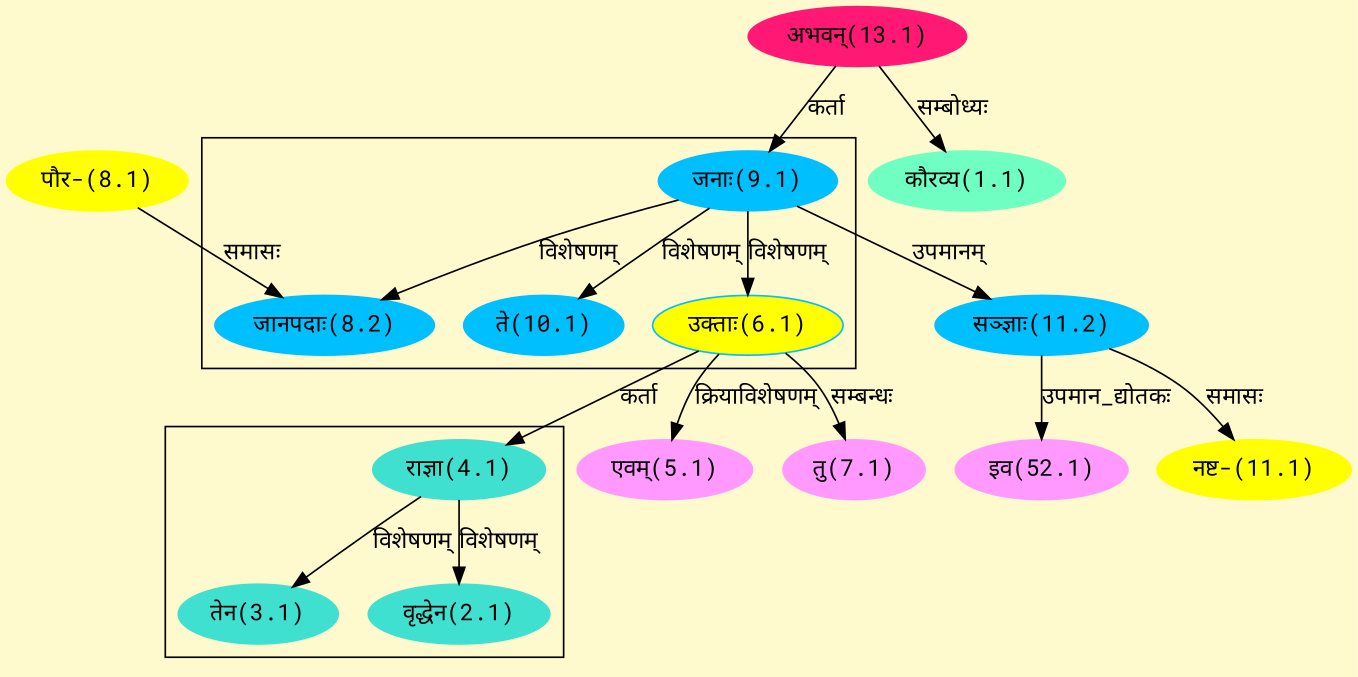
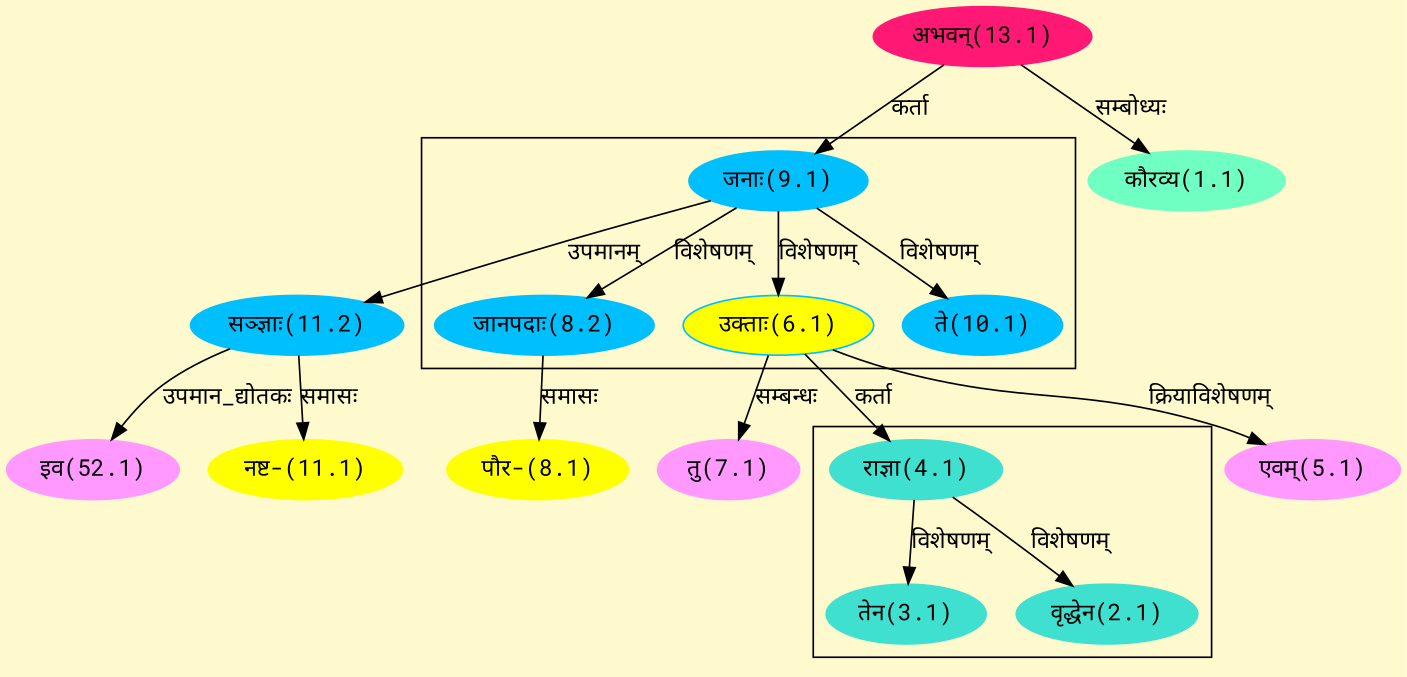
  digraph {
    bgcolor=lemonchiffon1
    compound=true
    fontname="Roboto Mono"
    rankdir=BT
    node [color="#00BFFF" fontname="Roboto Mono" style=filled]
    edge [dir=back fontname="Roboto Mono"]
    n1 [color="#40E0D0" label="वृद्धेन(2.1)"]
    n2 [color="#40E0D0" label="राज्ञा(4.1)"]
    n3 [color="#40E0D0" label="तेन(3.1)"]
    n4 [fillcolor="#FFFF00" label="उक्ताः(6.1)"]
    n5 [label="जनाः(9.1)"]
    n6 [label="जानपदाः(8.2)"]
    n7 [label="ते(10.1)"]
    n8 [color="#FF1975" label="अभवन्(13.1)"]
    n9 [color="#6FFFC3" label="कौरव्य(1.1)"]
    n10 [color="#FF99FF" label="एवम्(5.1)"]
    n11 [color="#FF99FF" label="तु(7.1)"]
    n12 [color="#FFFF00" label="पौर-(8.1)"]
    n13 [color="#FFFF00" label="नष्ट-(11.1)"]
    n14 [label="सञ्ज्ञाः(11.2)"]
    n15 [color="#FF99FF" label="इव(52.1)"]
    subgraph cluster_1 {
      n1
      n2
      n3
    }
    subgraph cluster_2 {
      n4
      n5
      n6
      n7
    }
    n1 -> n2 [label="विशेषणम्"]
    n2 -> n4 [label="कर्ता"]
    n3 -> n2 [label="विशेषणम्"]
    n4 -> n5 [label="विशेषणम्"]
    n5 -> n8 [label="कर्ता"]
    n6 -> n5 [label="विशेषणम्"]
    n7 -> n5 [label="विशेषणम्"]
    n9 -> n8 [label="सम्बोध्यः"]
    n10 -> n4 [label="क्रियाविशेषणम्"]
    n11 -> n4 [label="सम्बन्धः"]
-   n6 -> n12 [label="समासः"]
+   n12 -> n6 [label="समासः"]
    n13 -> n14 [label="समासः"]
    n14 -> n5 [label="उपमानम्"]
    n15 -> n14 [label="उपमान_द्योतकः"]
  }
